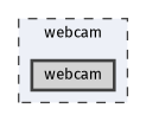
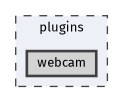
  digraph {
    compound=true
    fontname="Fira Sans"
    n1 [color=grey25 fillcolor=lightgrey fontname="Fira Sans" fontsize=10 height=0.2 label=webcam shape=box style="filled,bold" width=0.4]
    subgraph cluster_1 {
      bgcolor="#edf0f7"
      fontsize=10
-     label=webcam
+     label=plugins
      pencolor=grey25
      style="filled,dashed"
      n1
    }
  }
